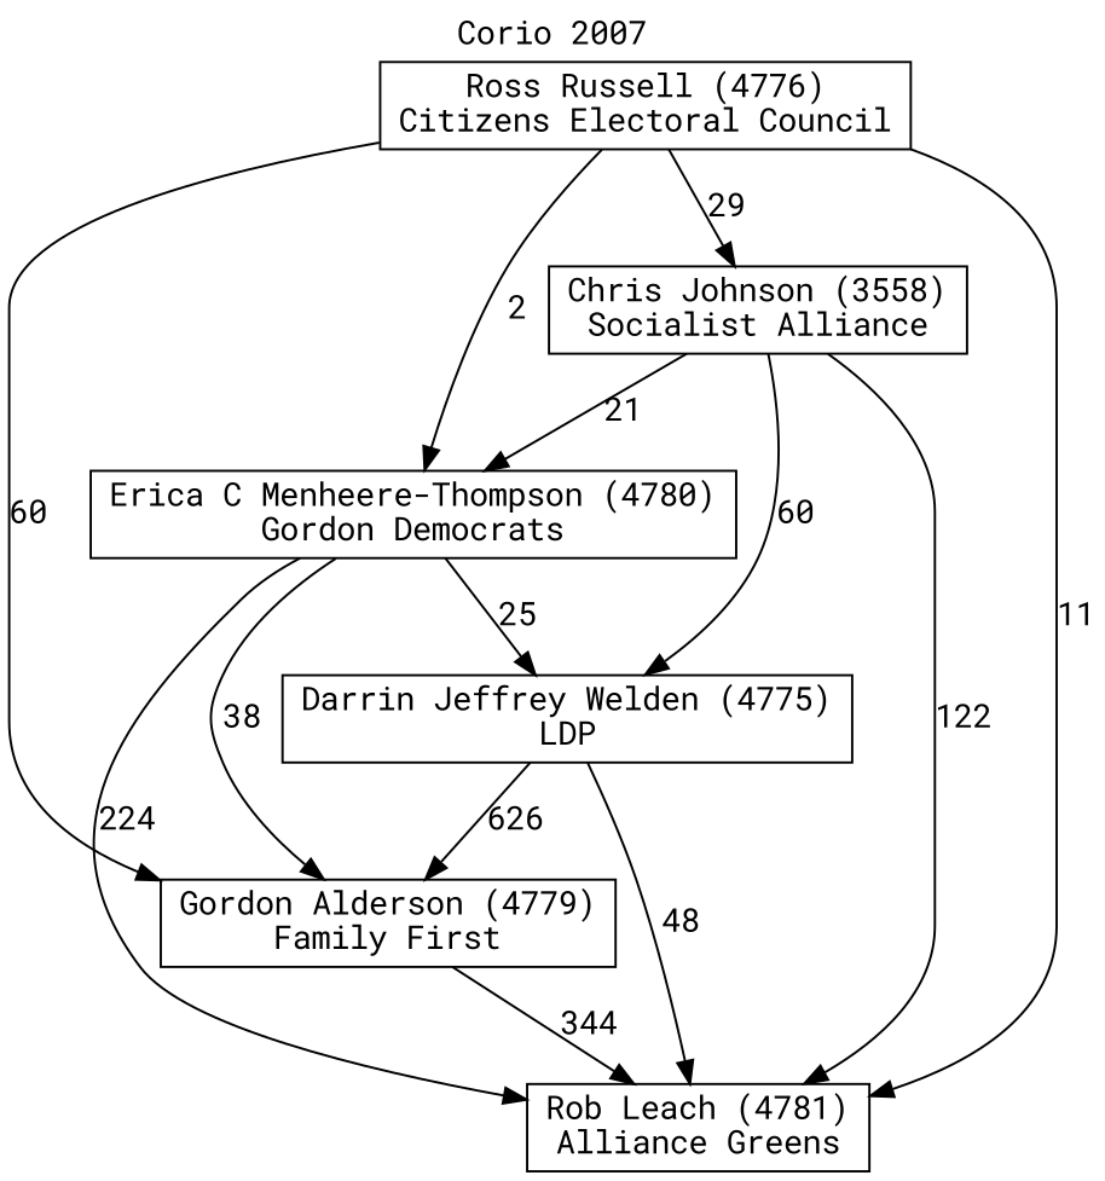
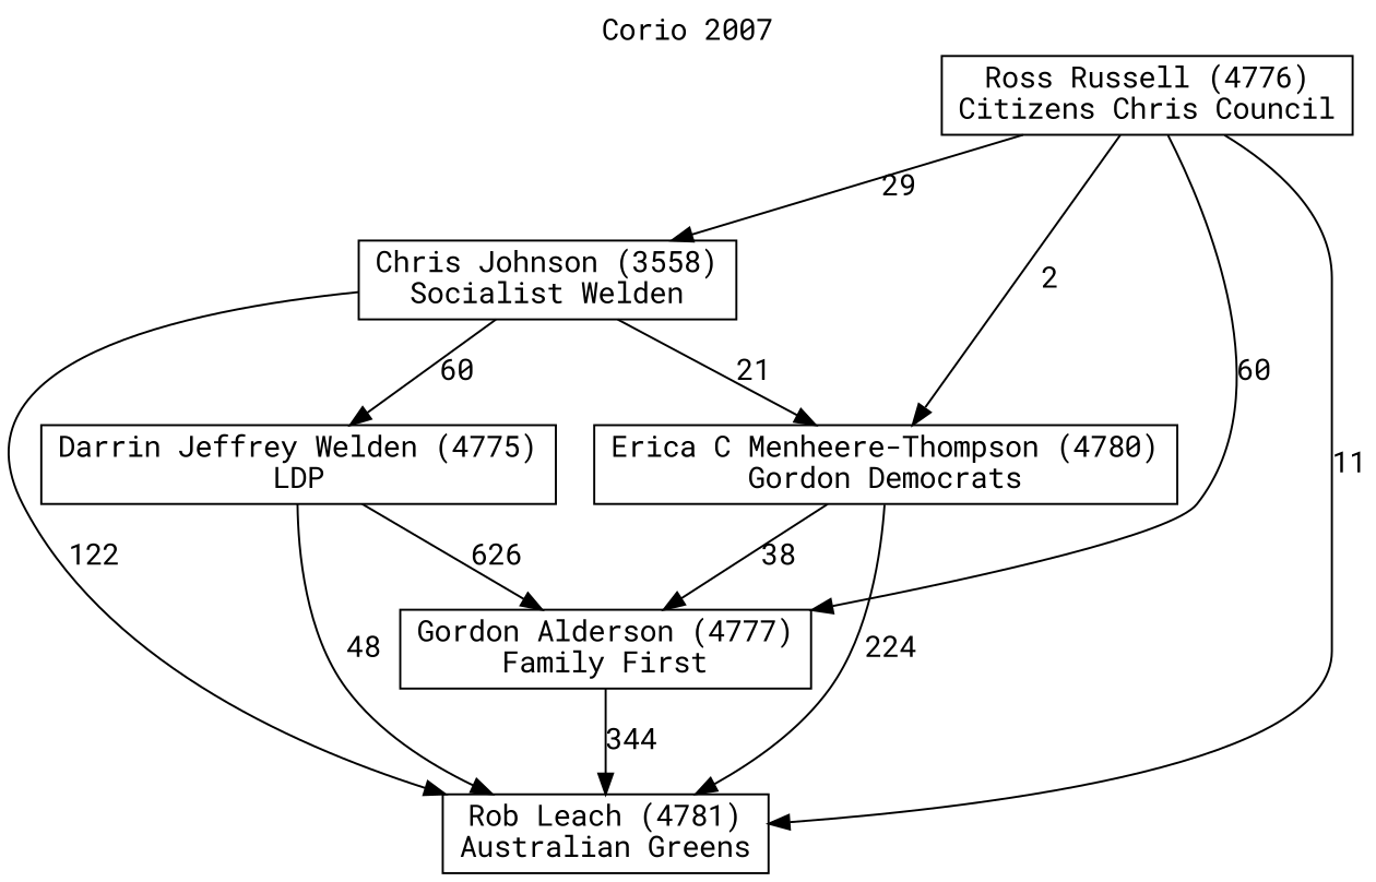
  digraph {
    fontname="Roboto Mono"
    label="Corio 2007"
    labelloc=t
    mclimit=10
    node [fontname="Roboto Mono" shape=box]
    edge [fontname="Roboto Mono"]
-   n1 [label="Chris Johnson (3558)\nSocialist Alliance"]
+   n1 [label="Chris Johnson (3558)\nSocialist Welden"]
    n2 [label="Darrin Jeffrey Welden (4775)\nLDP"]
    n3 [label="Erica C Menheere-Thompson (4780)\nGordon Democrats"]
-   n4 [label="Rob Leach (4781)\nAlliance Greens"]
-   n5 [label="Gordon Alderson (4779)\nFamily First"]
-   n6 [label="Ross Russell (4776)\nCitizens Electoral Council"]
+   n4 [label="Rob Leach (4781)\nAustralian Greens"]
+   n5 [label="Gordon Alderson (4777)\nFamily First"]
+   n6 [label="Ross Russell (4776)\nCitizens Chris Council"]
    n1 -> n2 [label=60]
    n1 -> n3 [label=21]
    n1 -> n4 [label=122]
    n2 -> n4 [label=48]
    n2 -> n5 [label=626]
-   n3 -> n2 [label=25]
    n3 -> n4 [label=224]
    n3 -> n5 [label=38]
    n5 -> n4 [label=344]
    n6 -> n1 [label=29]
    n6 -> n3 [label=2]
    n6 -> n4 [label=11]
    n6 -> n5 [label=60]
  }
